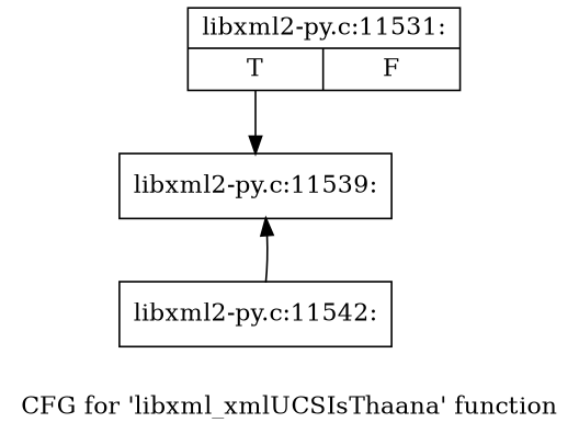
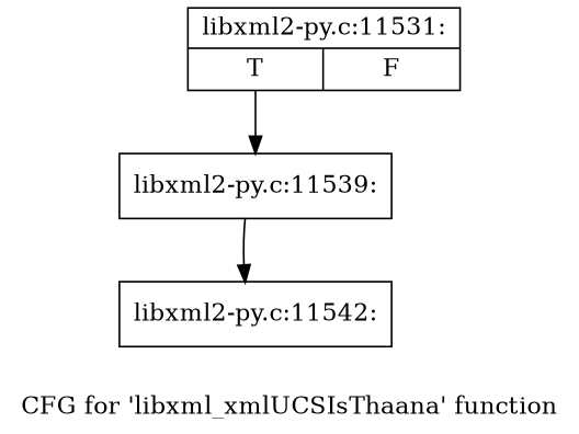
  digraph {
    label="CFG for 'libxml_xmlUCSIsThaana' function"
    node [shape=record]
    n1 [label="{libxml2-py.c:11531:|{<s0>T|<s1>F}}"]
    n2 [label="{libxml2-py.c:11539:}"]
    n3 [label="{libxml2-py.c:11542:}"]
    n1 -> n2 [tailport=s0]
-   n3 -> n2
+   n2 -> n3
  }
